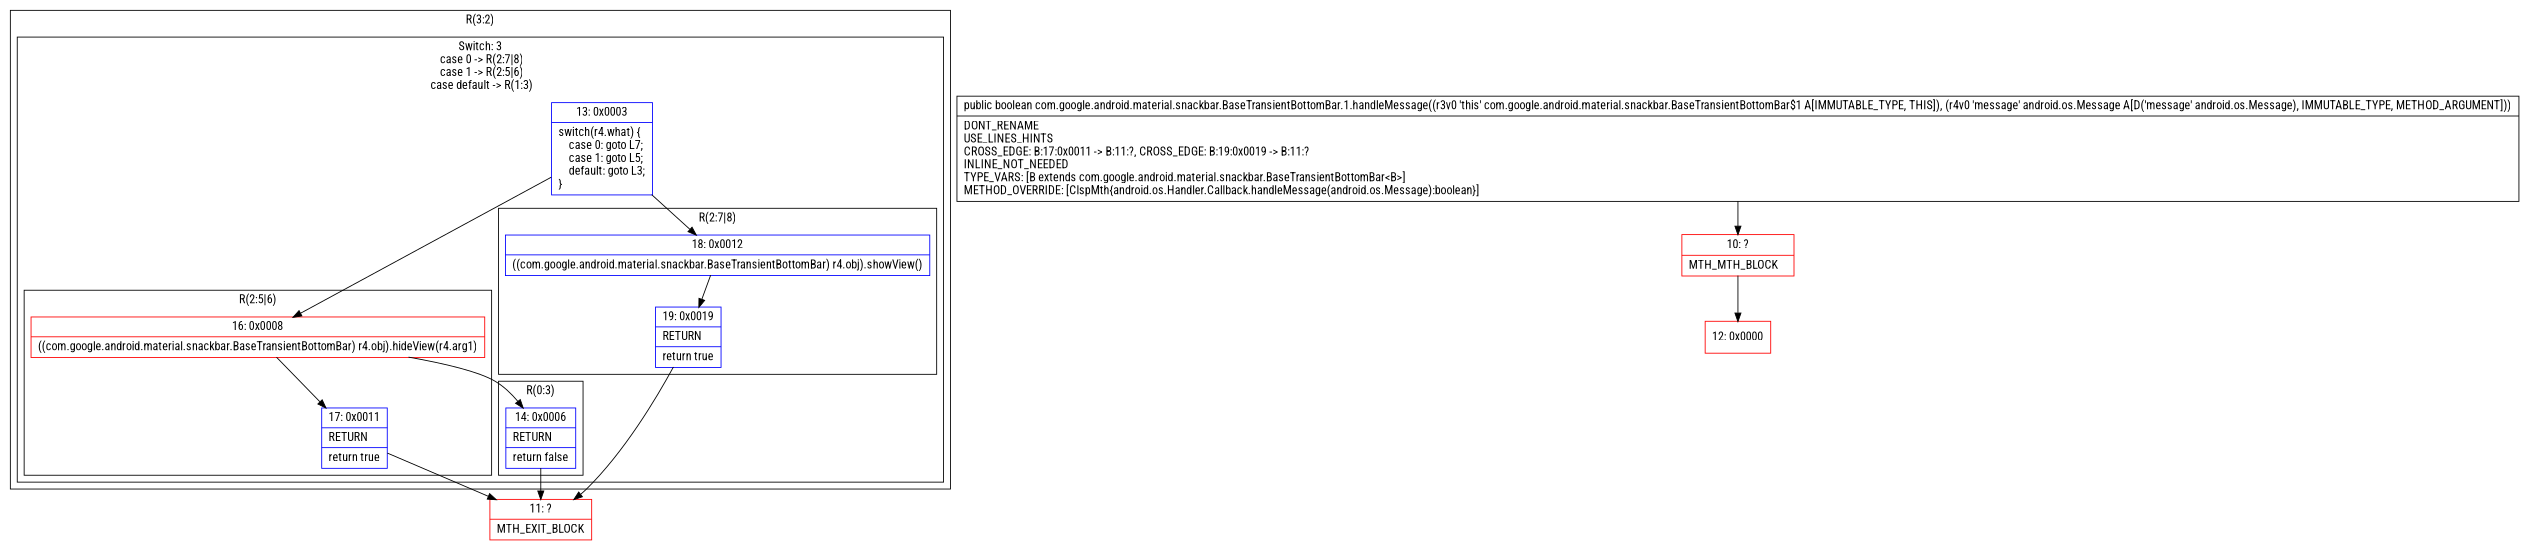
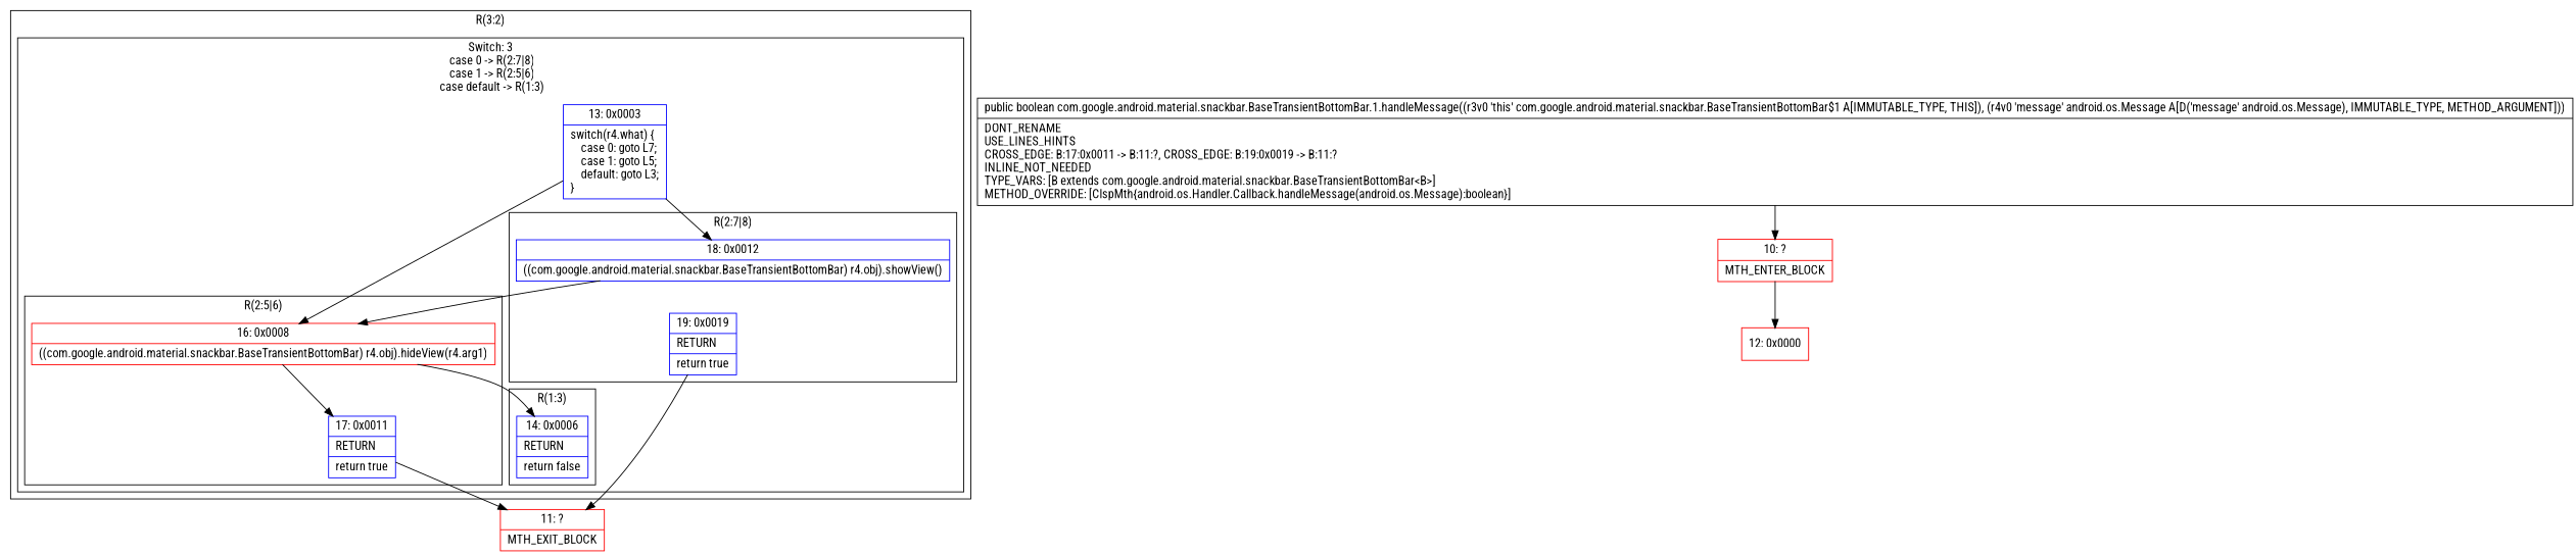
  digraph {
    fontname="Roboto Condensed"
    node [color=blue fontname="Roboto Condensed" shape=record]
    edge [fontname="Roboto Condensed"]
    n1 [label="{18\:\ 0x0012|((com.google.android.material.snackbar.BaseTransientBottomBar) r4.obj).showView()\l}"]
    n2 [label="{19\:\ 0x0019|RETURN\l|return true\l}"]
    n3 [color=red label="{16\:\ 0x0008|((com.google.android.material.snackbar.BaseTransientBottomBar) r4.obj).hideView(r4.arg1)\l}"]
    n4 [label="{17\:\ 0x0011|RETURN\l|return true\l}"]
    n5 [label="{14\:\ 0x0006|RETURN\l|return false\l}"]
    n6 [label="{13\:\ 0x0003|switch(r4.what) \{\l    case 0: goto L7;\l    case 1: goto L5;\l    default: goto L3;\l\}\l}"]
    n7 [color=red label="{11\:\ ?|MTH_EXIT_BLOCK\l}"]
-   n8 [color=red label="{10\:\ ?|MTH_MTH_BLOCK\l}"]
+   n8 [color=red label="{10\:\ ?|MTH_ENTER_BLOCK\l}"]
    n9 [color=red label="{12\:\ 0x0000}"]
    n10 [label="{public boolean com.google.android.material.snackbar.BaseTransientBottomBar.1.handleMessage((r3v0 'this' com.google.android.material.snackbar.BaseTransientBottomBar$1 A[IMMUTABLE_TYPE, THIS]), (r4v0 'message' android.os.Message A[D('message' android.os.Message), IMMUTABLE_TYPE, METHOD_ARGUMENT]))  | DONT_RENAME\lUSE_LINES_HINTS\lCROSS_EDGE: B:17:0x0011 \-\> B:11:?, CROSS_EDGE: B:19:0x0019 \-\> B:11:?\lINLINE_NOT_NEEDED\lTYPE_VARS: [B extends com.google.android.material.snackbar.BaseTransientBottomBar\<B\>]\lMETHOD_OVERRIDE: [ClspMth\{android.os.Handler.Callback.handleMessage(android.os.Message):boolean\}]\l}" color=""]
    subgraph cluster_1 {
      label="R(3:2)"
      subgraph cluster_2 {
        label="Switch: 3\n case 0 -> R(2:7|8)\n case 1 -> R(2:5|6)\n case default -> R(1:3)"
        n6
        subgraph cluster_3 {
          label="R(2:7|8)"
          n1
          n2
        }
        subgraph cluster_4 {
          label="R(2:5|6)"
          n3
          n4
        }
        subgraph cluster_5 {
-         label="R(0:3)"
+         label="R(1:3)"
          n5
        }
      }
    }
-   n1 -> n2
+   n1 -> n3
    n2 -> n7
    n3 -> n4
    n3 -> n5
    n4 -> n7
-   n5 -> n7
    n6 -> n1
    n6 -> n3
    n8 -> n9
    n10 -> n8
  }
